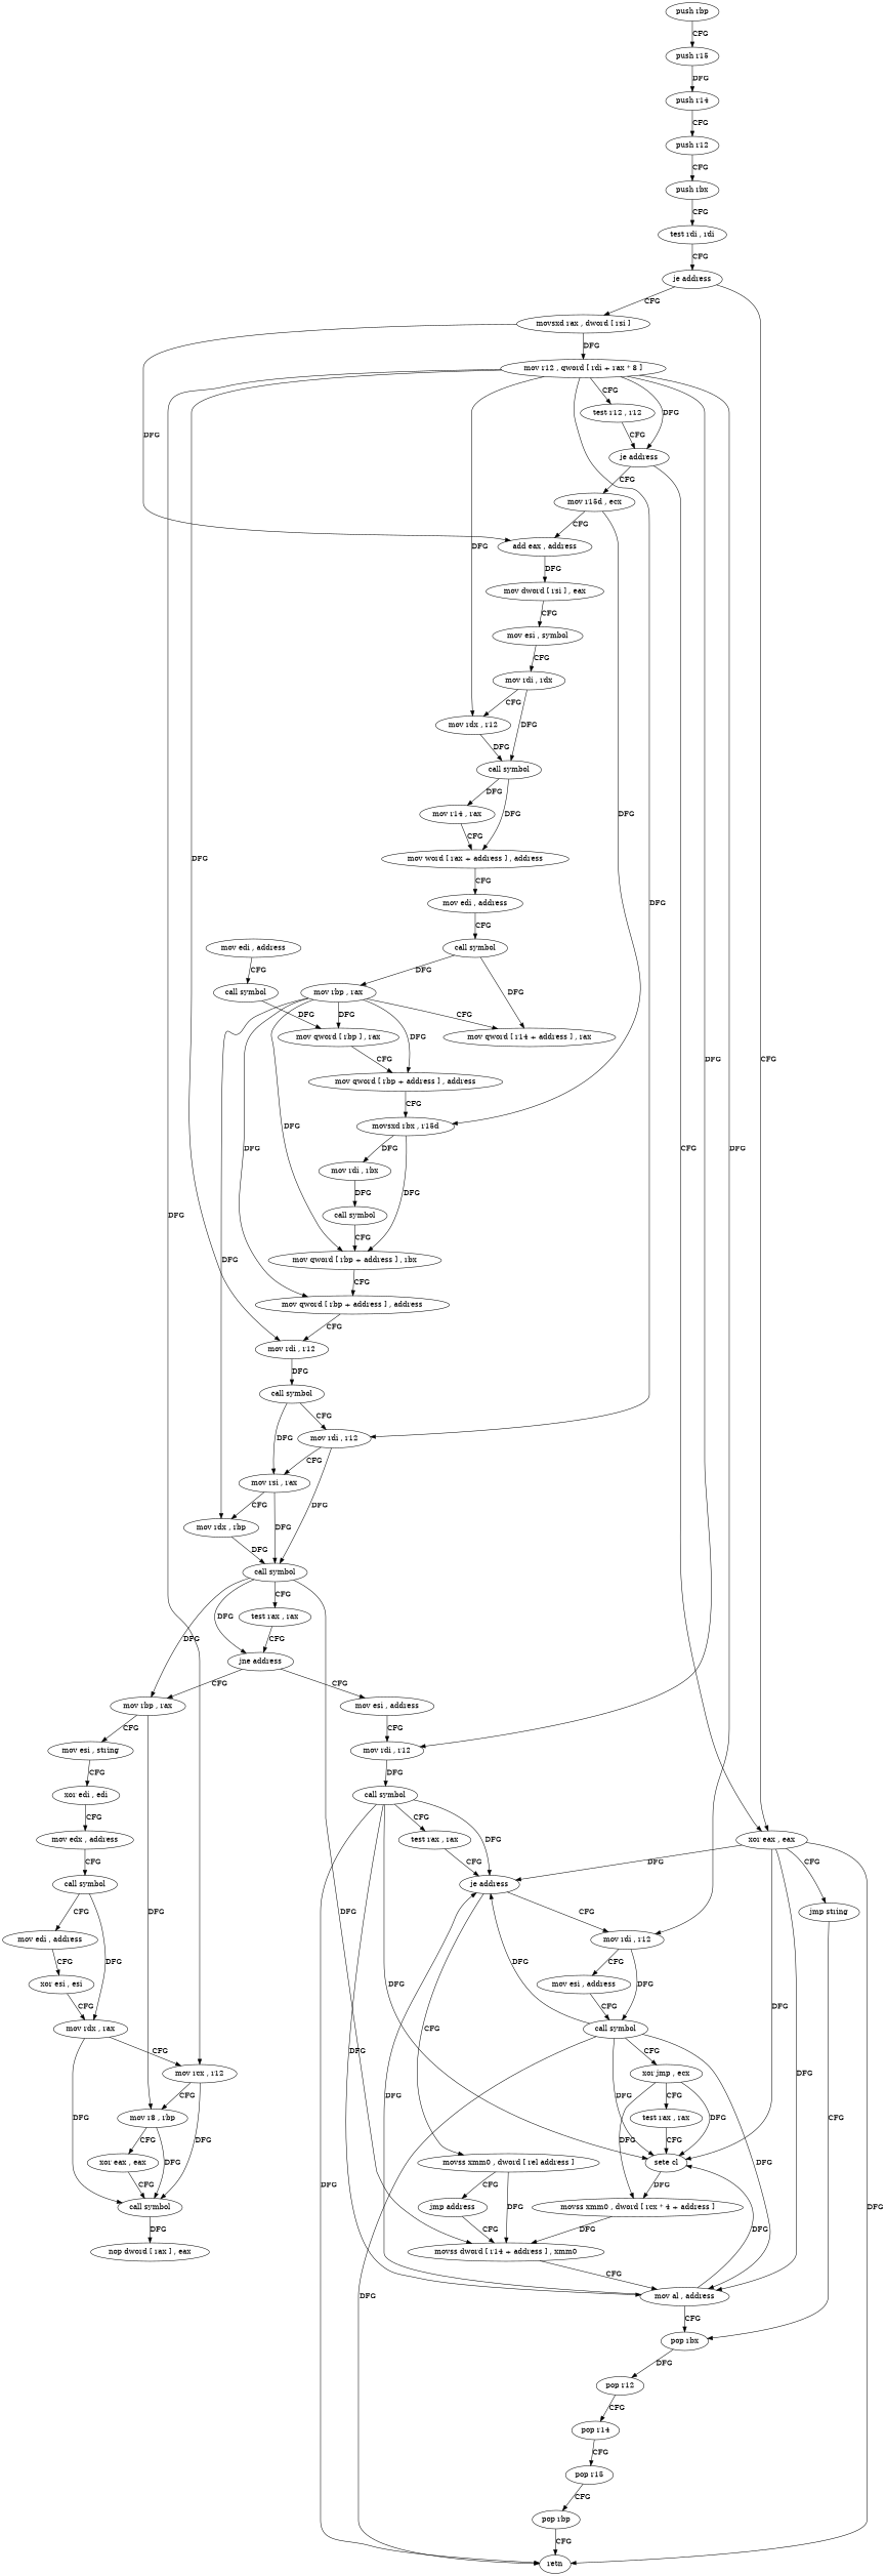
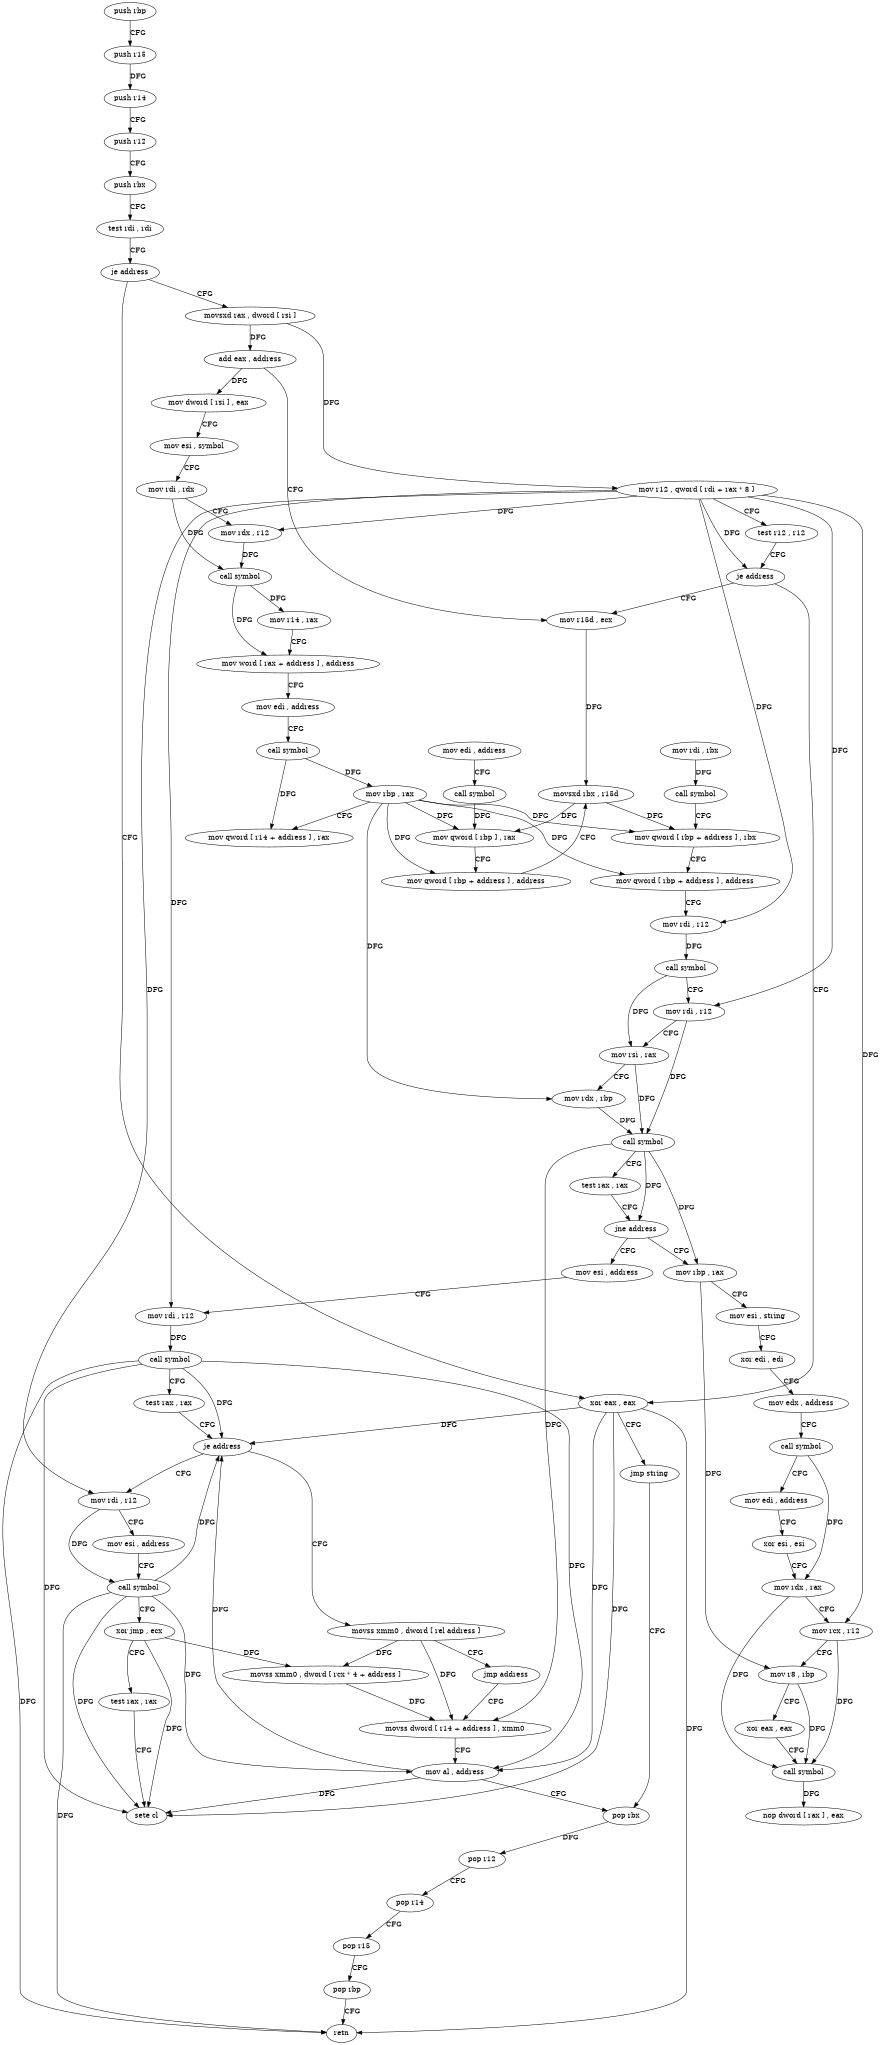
  digraph {
    n1 [label="push rbp"]
    n2 [label="push r15"]
    n3 [label="push r14"]
    n4 [label="push r12"]
    n5 [label="push rbx"]
    n6 [label="test rdi , rdi"]
    n7 [label="je address"]
    n8 [label="xor eax , eax"]
    n9 [label="movsxd rax , dword [ rsi ]"]
    n10 [label="jmp string"]
    n11 [label=retn]
    n12 [label="je address"]
    n13 [label="sete cl"]
    n14 [label="mov al , address"]
    n15 [label="mov r12 , qword [ rdi + rax * 8 ]"]
    n16 [label="add eax , address"]
    n17 [label="pop rbx"]
    n18 [label="mov rdi , r12"]
    n19 [label="movss xmm0 , dword [ rel address ]"]
    n20 [label="movss xmm0 , dword [ rcx * 4 + address ]"]
    n21 [label="test r12 , r12"]
    n22 [label="je address"]
    n23 [label="mov rdx , r12"]
    n24 [label="mov rdi , r12"]
    n25 [label="mov rdi , r12"]
    n26 [label="mov rcx , r12"]
    n27 [label="mov rdi , r12"]
    n28 [label="mov dword [ rsi ] , eax"]
    n29 [label="pop r12"]
    n30 [label="pop r14"]
    n31 [label="mov r15d , ecx"]
    n32 [label="call symbol"]
    n33 [label="call symbol"]
    n34 [label="mov rsi , rax"]
    n35 [label="call symbol"]
    n36 [label="mov r8 , rbp"]
    n37 [label="call symbol"]
    n38 [label="call symbol"]
    n39 [label="mov esi , address"]
    n40 [label="call symbol"]
    n41 [label="movsxd rbx , r15d"]
    n42 [label="mov qword [ rbp + address ] , rbx"]
    n43 [label="mov rdi , rbx"]
    n44 [label="pop r15"]
    n45 [label="pop rbp"]
    n46 [label="mov esi , symbol"]
    n47 [label="mov rdi , rdx"]
    n48 [label="mov r14 , rax"]
    n49 [label="mov word [ rax + address ] , address"]
    n50 [label="mov edi , address"]
    n51 [label="mov qword [ r14 + address ] , rax"]
    n52 [label="movss dword [ r14 + address ] , xmm0"]
    n53 [label="call symbol"]
    n54 [label="mov rbp , rax"]
    n55 [label="mov qword [ rbp ] , rax"]
    n56 [label="mov qword [ rbp + address ] , address"]
    n57 [label="mov qword [ rbp + address ] , address"]
    n58 [label="mov rdx , rbp"]
    n59 [label="mov edi , address"]
    n60 [label="call symbol"]
    n61 [label="call symbol"]
    n62 [label="test rax , rax"]
    n63 [label="jne address"]
    n64 [label="mov rbp , rax"]
    n65 [label="mov esi , address"]
    n66 [label="mov esi , string"]
    n67 [label="xor edi , edi"]
    n68 [label="xor eax , eax"]
    n69 [label="mov edx , address"]
    n70 [label="call symbol"]
    n71 [label="mov edi , address"]
    n72 [label="mov rdx , rax"]
    n73 [label="xor esi , esi"]
    n74 [label="nop dword [ rax ] , eax"]
    n75 [label="test rax , rax"]
    n76 [label="jmp address"]
    n77 [label="xor jmp , ecx"]
    n78 [label="test rax , rax"]
    n1 -> n2 [label=CFG]
    n2 -> n3 [label=DFG]
    n3 -> n4 [label=CFG]
    n4 -> n5 [label=CFG]
    n5 -> n6 [label=CFG]
    n6 -> n7 [label=CFG]
    n7 -> n8 [label=CFG]
    n7 -> n9 [label=CFG]
    n8 -> n10 [label=CFG]
    n8 -> n11 [label=DFG]
    n8 -> n12 [label=DFG]
    n8 -> n13 [label=DFG]
    n8 -> n14 [label=DFG]
    n9 -> n15 [label=DFG]
    n9 -> n16 [label=DFG]
    n10 -> n17 [label=CFG]
    n12 -> n18 [label=CFG]
    n12 -> n19 [label=CFG]
-   n13 -> n20 [label=DFG]
+   n19 -> n20 [label=DFG]
    n14 -> n12 [label=DFG]
    n14 -> n13 [label=DFG]
    n14 -> n17 [label=CFG]
    n15 -> n18 [label=DFG]
    n15 -> n21 [label=CFG]
    n15 -> n22 [label=DFG]
    n15 -> n23 [label=DFG]
    n15 -> n24 [label=DFG]
    n15 -> n25 [label=DFG]
    n15 -> n26 [label=DFG]
    n15 -> n27 [label=DFG]
    n16 -> n28 [label=DFG]
    n17 -> n29 [label=DFG]
    n18 -> n39 [label=CFG]
    n18 -> n40 [label=DFG]
    n19 -> n52 [label=DFG]
    n19 -> n76 [label=CFG]
    n20 -> n52 [label=DFG]
    n21 -> n22 [label=CFG]
    n22 -> n8 [label=CFG]
    n22 -> n31 [label=CFG]
    n23 -> n32 [label=DFG]
    n24 -> n33 [label=DFG]
    n25 -> n34 [label=CFG]
    n25 -> n35 [label=DFG]
    n26 -> n36 [label=CFG]
    n26 -> n37 [label=DFG]
    n27 -> n38 [label=DFG]
    n28 -> n46 [label=CFG]
    n29 -> n30 [label=CFG]
    n30 -> n44 [label=CFG]
-   n31 -> n16 [label=CFG]
+   n16 -> n31 [label=CFG]
    n31 -> n41 [label=DFG]
    n32 -> n48 [label=DFG]
    n32 -> n49 [label=DFG]
    n33 -> n25 [label=CFG]
    n33 -> n34 [label=DFG]
    n34 -> n35 [label=DFG]
    n34 -> n58 [label=CFG]
    n35 -> n52 [label=DFG]
    n35 -> n62 [label=CFG]
    n35 -> n63 [label=DFG]
    n35 -> n64 [label=DFG]
    n36 -> n37 [label=DFG]
    n36 -> n68 [label=CFG]
    n37 -> n74 [label=DFG]
    n38 -> n11 [label=DFG]
    n38 -> n12 [label=DFG]
    n38 -> n13 [label=DFG]
    n38 -> n14 [label=DFG]
    n38 -> n75 [label=CFG]
    n39 -> n40 [label=CFG]
    n40 -> n11 [label=DFG]
    n40 -> n12 [label=DFG]
    n40 -> n13 [label=DFG]
    n40 -> n14 [label=DFG]
    n40 -> n77 [label=CFG]
    n41 -> n42 [label=DFG]
-   n41 -> n43 [label=DFG]
+   n41 -> n55 [label=DFG]
    n42 -> n57 [label=CFG]
    n43 -> n61 [label=DFG]
    n44 -> n45 [label=CFG]
    n45 -> n11 [label=CFG]
    n46 -> n47 [label=CFG]
    n47 -> n23 [label=CFG]
    n47 -> n32 [label=DFG]
    n48 -> n49 [label=CFG]
    n49 -> n50 [label=CFG]
    n50 -> n53 [label=CFG]
    n52 -> n14 [label=CFG]
    n53 -> n51 [label=DFG]
    n53 -> n54 [label=DFG]
    n54 -> n42 [label=DFG]
    n54 -> n51 [label=CFG]
    n54 -> n55 [label=DFG]
    n54 -> n56 [label=DFG]
    n54 -> n57 [label=DFG]
    n54 -> n58 [label=DFG]
    n55 -> n56 [label=CFG]
    n56 -> n41 [label=CFG]
    n57 -> n24 [label=CFG]
    n58 -> n35 [label=DFG]
    n59 -> n60 [label=CFG]
    n60 -> n55 [label=DFG]
    n61 -> n42 [label=CFG]
    n62 -> n63 [label=CFG]
    n63 -> n64 [label=CFG]
    n63 -> n65 [label=CFG]
    n64 -> n36 [label=DFG]
    n64 -> n66 [label=CFG]
    n65 -> n27 [label=CFG]
    n66 -> n67 [label=CFG]
    n67 -> n69 [label=CFG]
    n68 -> n37 [label=CFG]
    n69 -> n70 [label=CFG]
    n70 -> n71 [label=CFG]
    n70 -> n72 [label=DFG]
    n71 -> n73 [label=CFG]
    n72 -> n26 [label=CFG]
    n72 -> n37 [label=DFG]
    n73 -> n72 [label=CFG]
    n75 -> n12 [label=CFG]
    n76 -> n52 [label=CFG]
    n77 -> n13 [label=DFG]
    n77 -> n20 [label=DFG]
    n77 -> n78 [label=CFG]
    n78 -> n13 [label=CFG]
  }
